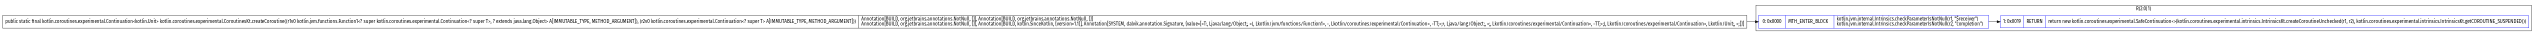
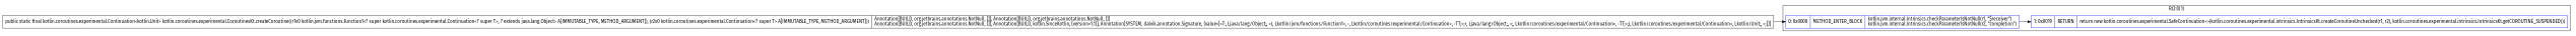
  digraph {
    rankdir=LR
    fontname="Fira Sans"
    node [color=blue shape=record fontname="Fira Sans"]
    edge [fontname="Fira Sans"]
-   n1 [label="{0\:\ 0x0000|MTH_ENTER_BLOCK\l|kotlin.jvm.internal.Intrinsics.checkParameterIsNotNull(r1, \"$receiver\")\lkotlin.jvm.internal.Intrinsics.checkParameterIsNotNull(r2, \"completion\")\l}"]
+   n1 [label="{0\:\ 0x0000|METHOD_ENTER_BLOCK\l|kotlin.jvm.internal.Intrinsics.checkParameterIsNotNull(r1, \"$receiver\")\lkotlin.jvm.internal.Intrinsics.checkParameterIsNotNull(r2, \"completion\")\l}"]
    n2 [label="{1\:\ 0x0019|RETURN\l|return new kotlin.coroutines.experimental.SafeContinuation\<\>(kotlin.coroutines.experimental.intrinsics.IntrinsicsKt.createCoroutineUnchecked(r1, r2), kotlin.coroutines.experimental.intrinsics.IntrinsicsKt.getCOROUTINE_SUSPENDED())\l}"]
    n3 [label="{public static final kotlin.coroutines.experimental.Continuation\<kotlin.Unit\> kotlin.coroutines.experimental.CoroutinesKt.createCoroutine((r1v0 kotlin.jvm.functions.Function1\<? super kotlin.coroutines.experimental.Continuation\<? super T\>, ? extends java.lang.Object\> A[IMMUTABLE_TYPE, METHOD_ARGUMENT]), (r2v0 kotlin.coroutines.experimental.Continuation\<? super T\> A[IMMUTABLE_TYPE, METHOD_ARGUMENT]))  | Annotation[BUILD, org.jetbrains.annotations.NotNull, \{\}], Annotation[BUILD, org.jetbrains.annotations.NotNull, \{\}]\lAnnotation[BUILD, org.jetbrains.annotations.NotNull, \{\}], Annotation[BUILD, kotlin.SinceKotlin, \{version=1.1\}], Annotation[SYSTEM, dalvik.annotation.Signature, \{value=[\<T:, Ljava\/lang\/Object;, \>(, Lkotlin\/jvm\/functions\/Function1\<, \-, Lkotlin\/coroutines\/experimental\/Continuation\<, \-TT;\>;+, Ljava\/lang\/Object;, \>;, Lkotlin\/coroutines\/experimental\/Continuation\<, \-TT;\>;), Lkotlin\/coroutines\/experimental\/Continuation\<, Lkotlin\/Unit;, \>;]\}]\l}" color=""]
    subgraph cluster_1 {
      label="R(2:0|1)"
      n1
      n2
    }
    n1 -> n2
    n3 -> n1
  }
